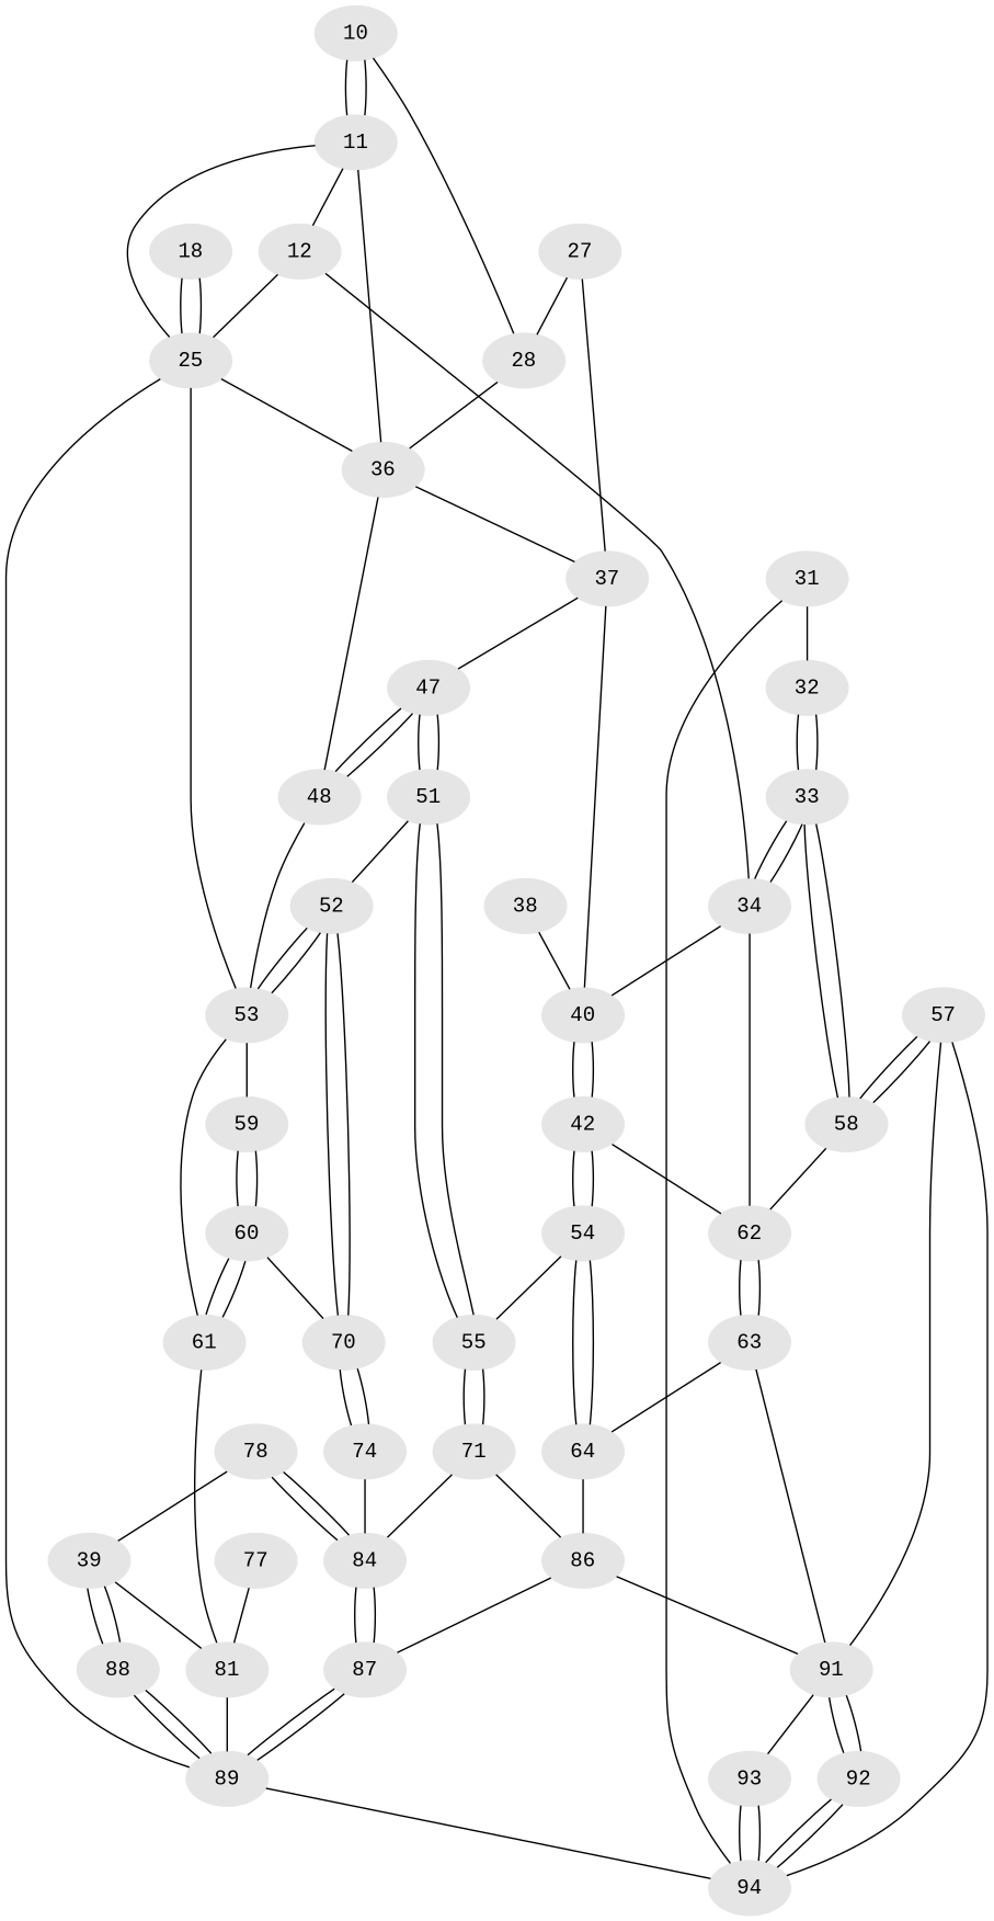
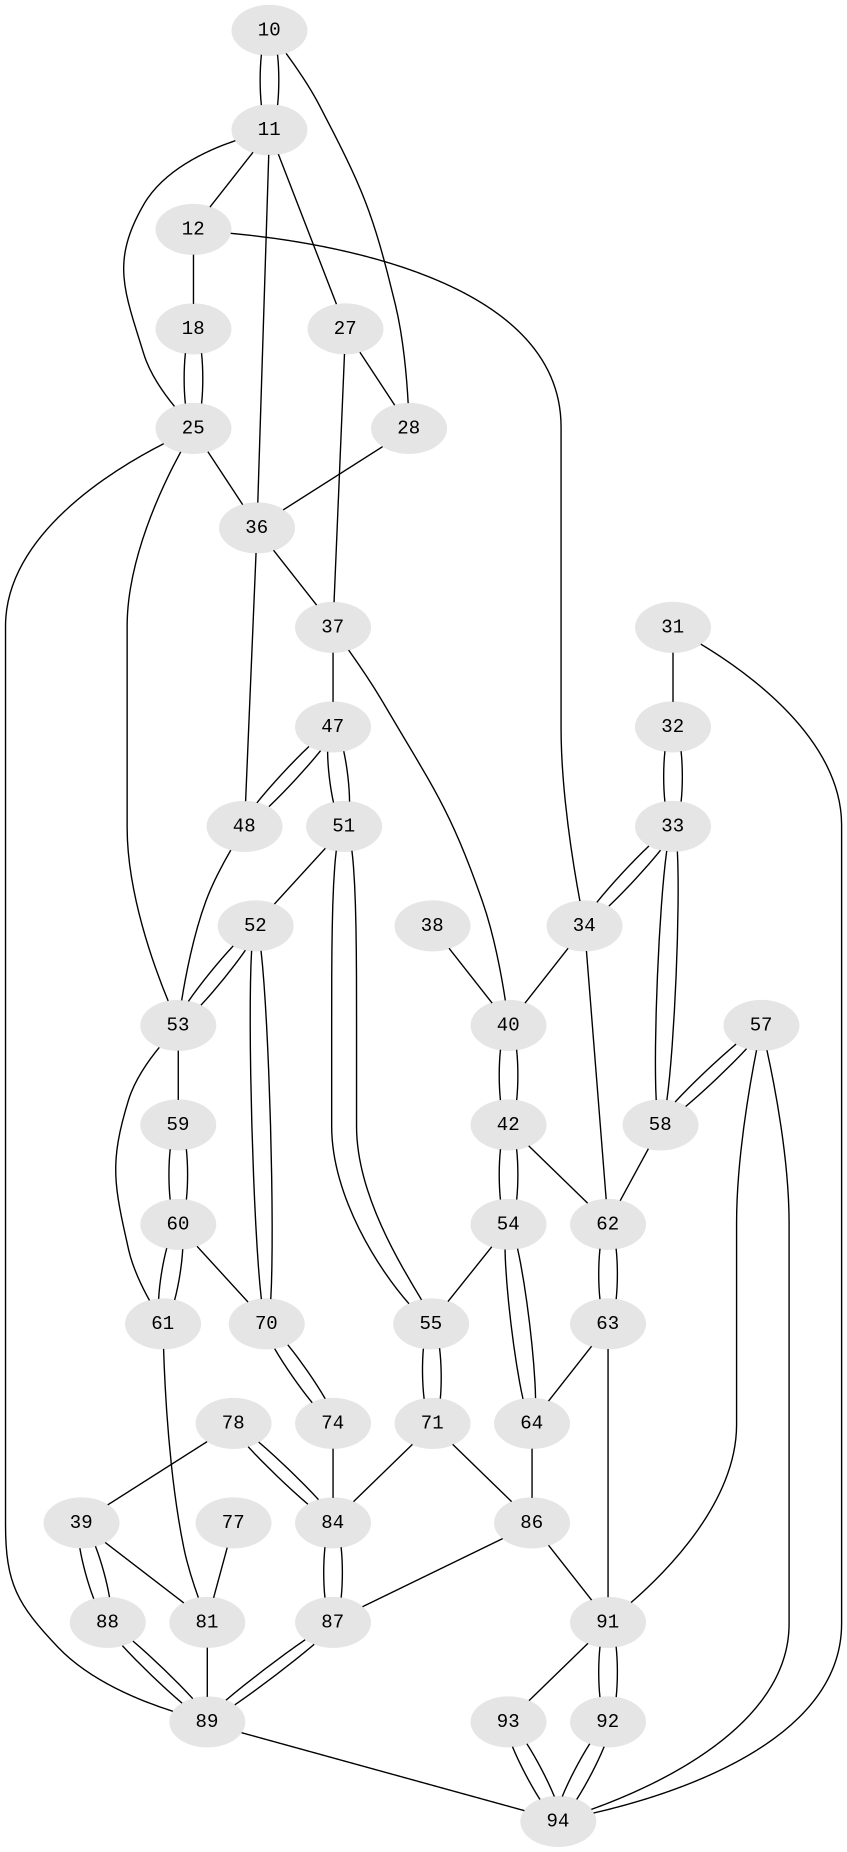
  graph {
    fontname="Liberation Mono"
    node [color=gray90 fontname="Liberation Mono" style=filled]
    edge [fontname="Liberation Mono"]
    11 [super="+6+2+9"]
    10
    28 [super="+21"]
    12 [super="+3"]
    25 [super="+24+7+8"]
    27 [super="+19"]
    36 [super="+22+35+26"]
    34 [super="+13"]
    53 [super="+50"]
    89 [super="+68+67+85"]
    37 [super="+29+16"]
    48 [super="+44"]
    31 [super="+30"]
    32
    94 [super="+56"]
    40 [super="+14+15"]
    62 [super="+41"]
    18
    59
    61
    47 [super="+39"]
    33
    58
    42
    63
    51
    38
    54
    55
    64
    52
    70
    71
    74
    60
    81 [super="+66+65+80"]
    86 [super="+76+75"]
    84 [super="+72+73"]
    57
    91 [super="+82+69+90"]
    92
    93
    87
    77
    78
    n46 [label=39]
    88
    11 -- 12
    11 -- 25
+   11 -- 27
    11 -- 36
    10 -- 11 [weight=2]
    10 -- 11
    10 -- 28
    28 -- 36 [weight=2]
-   12 -- 25
+   12 -- 18
    12 -- 34
    25 -- 36
    25 -- 53
    25 -- 89
    27 -- 28 [weight=2]
    27 -- 37 [weight=2]
    36 -- 37
    36 -- 48 [weight=2]
    34 -- 40
    34 -- 62
    53 -- 59 [weight=2]
    53 -- 61
    89 -- 94
    37 -- 40
    37 -- 47
    48 -- 53 [weight=2]
    31 -- 32 [weight=2]
    31 -- 94
    32 -- 33
    32 -- 33
    40 -- 42
    40 -- 42
    62 -- 63
    62 -- 63
    18 -- 25 [weight=3]
    18 -- 25
    59 -- 60
    59 -- 60
    61 -- 81
    47 -- 48
    47 -- 48
    47 -- 51
    47 -- 51
    33 -- 34
    33 -- 34
    33 -- 58
    33 -- 58
    58 -- 62
    42 -- 62
    42 -- 54
    42 -- 54
    63 -- 64
    63 -- 91
    51 -- 55
    51 -- 55
    51 -- 52
    38 -- 40 [weight=2]
    54 -- 55
    54 -- 64
    54 -- 64
    55 -- 71
    55 -- 71
    64 -- 86
    52 -- 53
    52 -- 53
    52 -- 70
    52 -- 70
    70 -- 74
    70 -- 74
    71 -- 86
    71 -- 84
    74 -- 84
    60 -- 61
    60 -- 61
    60 -- 70
    81 -- 89 [weight=2]
    86 -- 91 [weight=2]
    86 -- 87
    84 -- 87
    84 -- 87
    57 -- 94
    57 -- 58
    57 -- 58
    57 -- 91
    91 -- 92 [weight=2]
    91 -- 92
    91 -- 93
    92 -- 94
    92 -- 94
    93 -- 94 [weight=2]
    93 -- 94
    87 -- 89
    87 -- 89
    77 -- 81 [weight=2]
    78 -- 84 [weight=2]
    78 -- 84
    78 -- n46
    n46 -- 81
    n46 -- 88
    n46 -- 88
    88 -- 89 [weight=2]
    88 -- 89
  }
